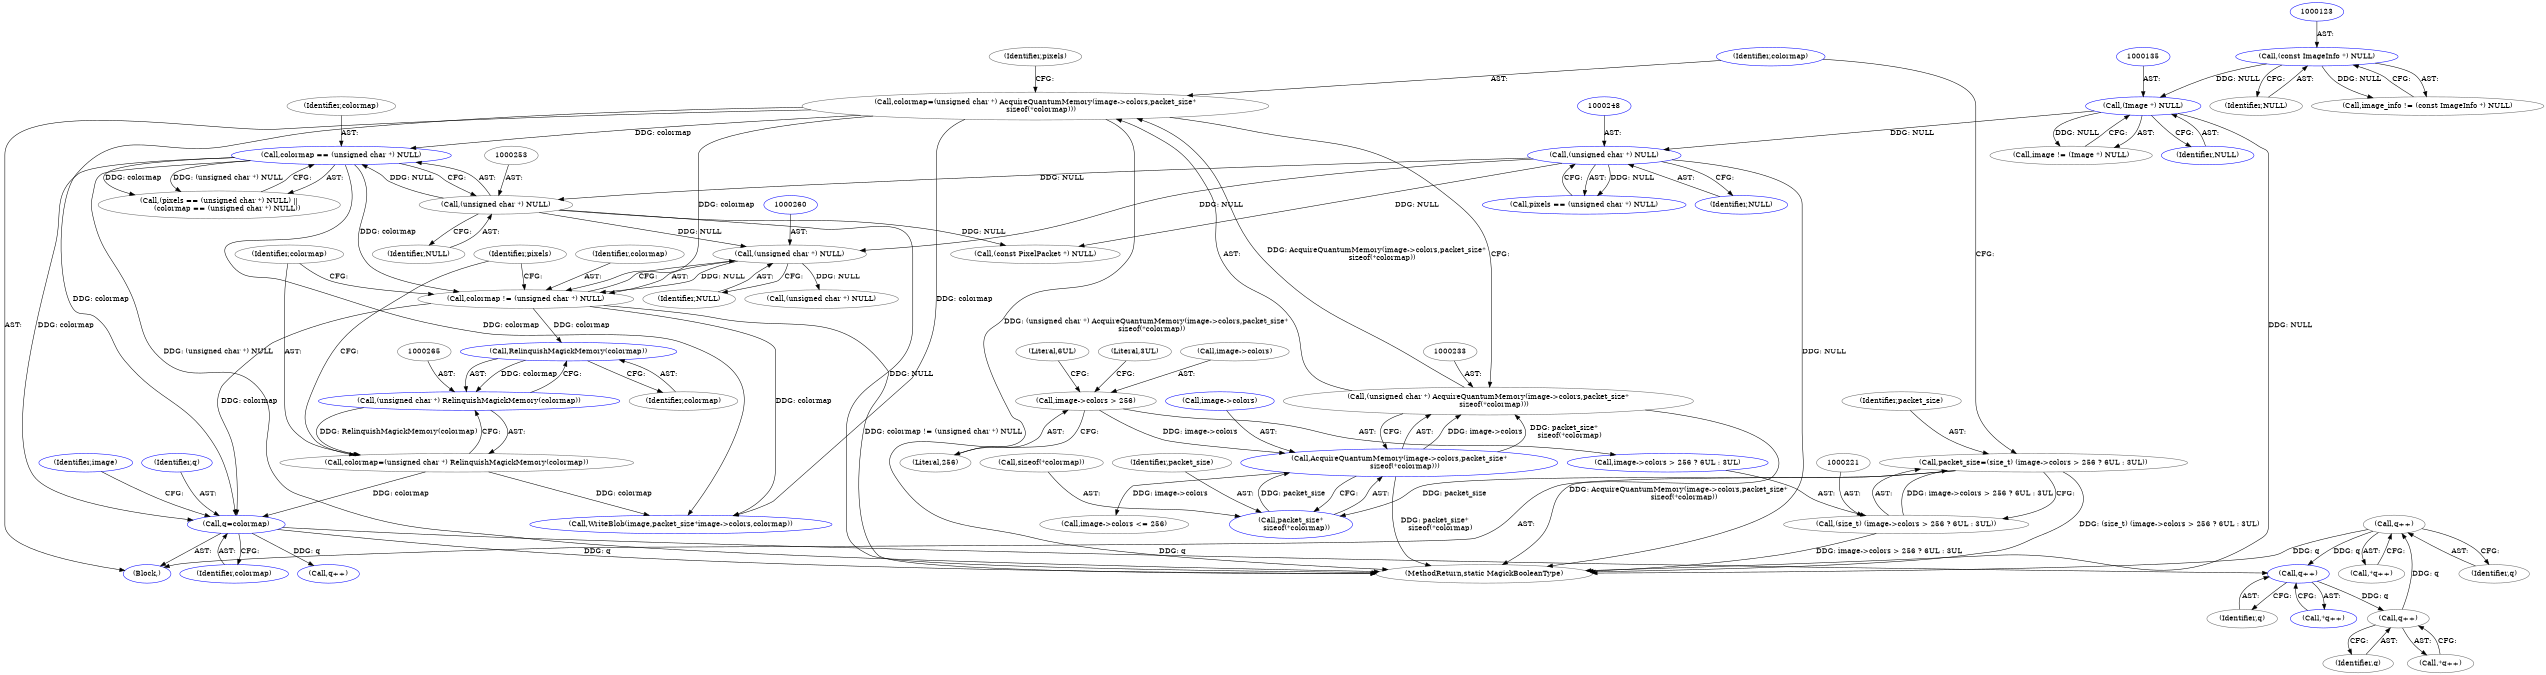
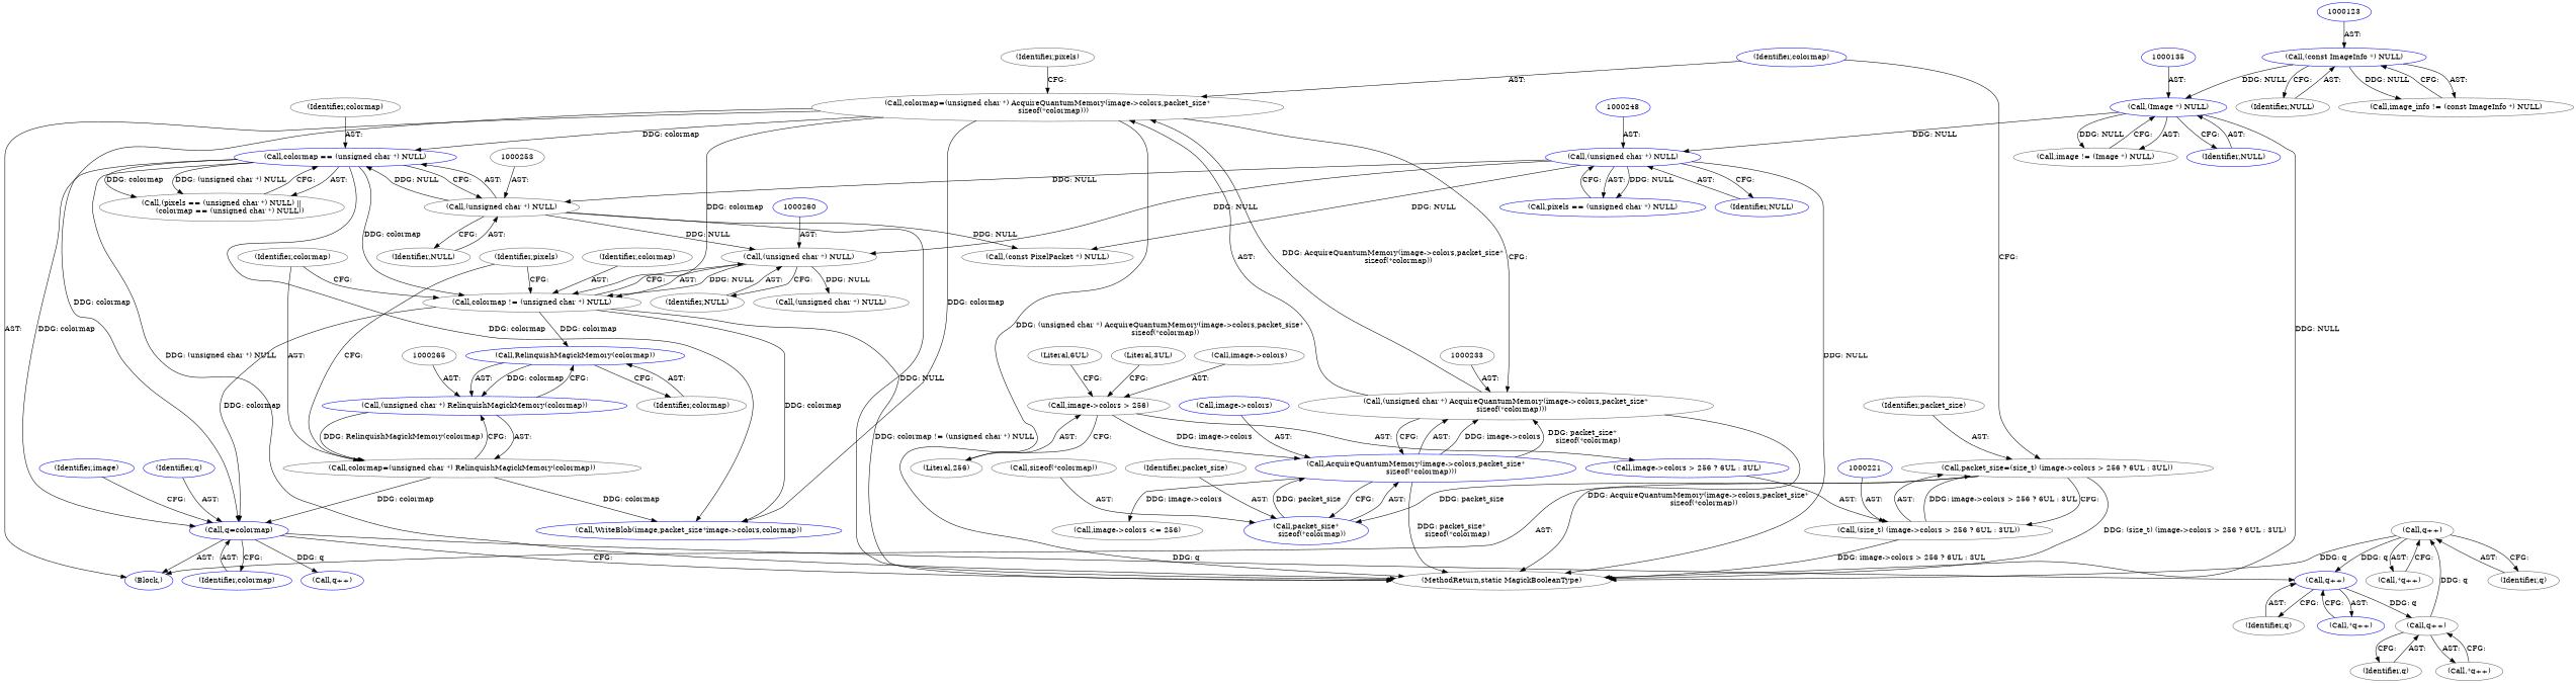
  digraph {
    node [color=gray40]
    n1 [label="(Call,q++)"]
    n2 [color=blue label="(Call,q++)"]
    n3 [label="(Call,*q++)"]
    n4 [label="(MethodReturn,static MagickBooleanType)"]
    n5 [label="(Identifier,q)"]
    n6 [label="(Call,q++)"]
    n7 [label="(Identifier,q)"]
    n8 [color=blue label="(Call,*q++)"]
    n9 [label="(Identifier,q)"]
    n10 [label="(Call,*q++)"]
    n11 [color=blue label="(Call,q=colormap)"]
    n12 [color=blue label="(Call,q++)"]
    n13 [color=blue label="(Block,)"]
    n14 [color=blue label="(Identifier,colormap)"]
    n15 [color=blue label="(Call,colormap == (unsigned char *) NULL)"]
    n16 [label="(Call,(unsigned char *) NULL)"]
    n17 [label="(Call,colormap != (unsigned char *) NULL)"]
    n18 [color=blue label="(Call,WriteBlob(image,packet_size*image->colors,colormap))"]
    n19 [label="(Call,(pixels == (unsigned char *) NULL) ||\n       (colormap == (unsigned char *) NULL))"]
    n20 [label="(Call,(unsigned char *) NULL)"]
    n21 [label="(Call,(const PixelPacket *) NULL)"]
    n22 [label="(Identifier,NULL)"]
    n23 [color=blue label="(Call,RelinquishMagickMemory(colormap))"]
    n24 [label="(Call,colormap=(unsigned char *) AcquireQuantumMemory(image->colors,packet_size*\n     sizeof(*colormap)))"]
    n25 [label="(Call,(unsigned char *) AcquireQuantumMemory(image->colors,packet_size*\n     sizeof(*colormap)))"]
    n26 [color=blue label="(Call,AcquireQuantumMemory(image->colors,packet_size*\n     sizeof(*colormap)))"]
    n27 [color=blue label="(Call,packet_size*\n     sizeof(*colormap))"]
    n28 [label="(Call,image->colors <= 256)"]
    n29 [label="(Call,image->colors > 256)"]
    n30 [label="(Literal,256)"]
    n31 [color=blue label="(Call,image->colors > 256 ? 6UL : 3UL)"]
    n32 [label="(Call,(size_t) (image->colors > 256 ? 6UL : 3UL))"]
    n33 [label="(Call,sizeof(*colormap))"]
    n34 [label="(Call,packet_size=(size_t) (image->colors > 256 ? 6UL : 3UL))"]
    n35 [label="(Identifier,NULL)"]
    n36 [label="(Call,(unsigned char *) NULL)"]
    n37 [color=blue label="(Call,(unsigned char *) NULL)"]
    n38 [color=blue label="(Call,pixels == (unsigned char *) NULL)"]
    n39 [color=blue label="(Identifier,NULL)"]
    n40 [color=blue label="(Call,(Image *) NULL)"]
    n41 [color=blue label="(Identifier,NULL)"]
    n42 [label="(Call,image != (Image *) NULL)"]
    n43 [color=blue label="(Call,(const ImageInfo *) NULL)"]
    n44 [label="(Call,image_info != (const ImageInfo *) NULL)"]
    n45 [label="(Identifier,NULL)"]
    n46 [label="(Call,colormap=(unsigned char *) RelinquishMagickMemory(colormap))"]
    n47 [color=blue label="(Call,(unsigned char *) RelinquishMagickMemory(colormap))"]
    n48 [label="(Identifier,colormap)"]
    n49 [label="(Call,image->colors)"]
    n50 [label="(Identifier,colormap)"]
    n51 [label="(Identifier,pixels)"]
    n52 [label="(Identifier,pixels)"]
    n53 [label="(Literal,6UL)"]
    n54 [label="(Identifier,colormap)"]
    n55 [label="(Identifier,colormap)"]
    n56 [color=blue label="(Call,image->colors)"]
    n57 [color=blue label="(Identifier,q)"]
    n58 [color=blue label="(Identifier,colormap)"]
    n59 [label="(Identifier,packet_size)"]
    n60 [label="(Literal,3UL)"]
    n61 [label="(Identifier,packet_size)"]
    n62 [color=blue label="(Identifier,image)"]
    1000233
-   1000221
+   1000221 [color=blue]
    1000253
    1000248 [color=blue]
    1000135 [color=blue]
    1000123 [color=blue]
    1000265
    1000260 [color=blue]
    n1 -> n2 [label="DDG: q"]
    n1 -> n3 [label="AST: "]
    n1 -> n4 [label="DDG: q"]
    n1 -> n5 [label="CFG: "]
    n2 -> n6 [label="DDG: q"]
    n2 -> n7 [label="CFG: "]
    n2 -> n8 [label="AST: "]
    n3 -> n1 [label="CFG: "]
    n5 -> n1 [label="AST: "]
    n6 -> n1 [label="DDG: q"]
    n6 -> n9 [label="CFG: "]
    n6 -> n10 [label="AST: "]
    n7 -> n2 [label="AST: "]
    n8 -> n2 [label="CFG: "]
    n9 -> n6 [label="AST: "]
    n10 -> n6 [label="CFG: "]
    n11 -> n2 [label="DDG: q"]
-   n11 -> n4 [label="DDG: q"]
+   n11 -> n4 [label="CFG: "]
    n11 -> n12 [label="DDG: q"]
    n11 -> n13 [label="AST: "]
    n11 -> n14 [label="CFG: "]
    n14 -> n11 [label="AST: "]
    n15 -> n4 [label="DDG: (unsigned char *) NULL"]
    n15 -> n11 [label="DDG: colormap"]
    n15 -> n16 [label="CFG: "]
    n15 -> n17 [label="DDG: colormap"]
    n15 -> n18 [label="DDG: colormap"]
    n15 -> n19 [label="AST: "]
    n15 -> n19 [label="DDG: colormap"]
    n15 -> n19 [label="DDG: (unsigned char *) NULL"]
    n16 -> n4 [label="DDG: NULL"]
    n16 -> n15 [label="AST: "]
    n16 -> n15 [label="DDG: NULL"]
    n16 -> n20 [label="DDG: NULL"]
    n16 -> n21 [label="DDG: NULL"]
    n16 -> n22 [label="CFG: "]
    n17 -> n4 [label="DDG: colormap != (unsigned char *) NULL"]
    n17 -> n11 [label="DDG: colormap"]
    n17 -> n18 [label="DDG: colormap"]
    n17 -> n20 [label="CFG: "]
    n17 -> n23 [label="DDG: colormap"]
    n19 -> n15 [label="CFG: "]
    n20 -> n17 [label="AST: "]
    n20 -> n17 [label="DDG: NULL"]
    n20 -> n35 [label="CFG: "]
    n20 -> n36 [label="DDG: NULL"]
    n22 -> n16 [label="AST: "]
    n23 -> n47 [label="AST: "]
    n23 -> n47 [label="DDG: colormap"]
    n23 -> n48 [label="CFG: "]
    n24 -> n4 [label="DDG: (unsigned char *) AcquireQuantumMemory(image->colors,packet_size*\n     sizeof(*colormap))"]
    n24 -> n11 [label="DDG: colormap"]
    n24 -> n13 [label="AST: "]
    n24 -> n15 [label="DDG: colormap"]
    n24 -> n17 [label="DDG: colormap"]
    n24 -> n18 [label="DDG: colormap"]
    n24 -> n25 [label="CFG: "]
    n25 -> n4 [label="DDG: AcquireQuantumMemory(image->colors,packet_size*\n     sizeof(*colormap))"]
    n25 -> n24 [label="AST: "]
    n25 -> n24 [label="DDG: AcquireQuantumMemory(image->colors,packet_size*\n     sizeof(*colormap))"]
    n25 -> n26 [label="CFG: "]
    n26 -> n4 [label="DDG: packet_size*\n     sizeof(*colormap)"]
    n26 -> n25 [label="AST: "]
    n26 -> n25 [label="DDG: image->colors"]
    n26 -> n25 [label="DDG: packet_size*\n     sizeof(*colormap)"]
    n26 -> n27 [label="CFG: "]
    n26 -> n28 [label="DDG: image->colors"]
    n27 -> n26 [label="AST: "]
    n27 -> n26 [label="DDG: packet_size"]
    n29 -> n26 [label="DDG: image->colors"]
    n29 -> n30 [label="CFG: "]
    n29 -> n31 [label="AST: "]
    n30 -> n29 [label="AST: "]
    n31 -> n32 [label="AST: "]
    n32 -> n4 [label="DDG: image->colors > 256 ? 6UL : 3UL"]
    n32 -> n34 [label="AST: "]
    n32 -> n34 [label="DDG: image->colors > 256 ? 6UL : 3UL"]
    n33 -> n27 [label="AST: "]
    n34 -> n4 [label="DDG: (size_t) (image->colors > 256 ? 6UL : 3UL)"]
    n34 -> n13 [label="AST: "]
    n34 -> n27 [label="DDG: packet_size"]
    n34 -> n32 [label="CFG: "]
    n35 -> n20 [label="AST: "]
    n37 -> n4 [label="DDG: NULL"]
    n37 -> n16 [label="DDG: NULL"]
    n37 -> n20 [label="DDG: NULL"]
    n37 -> n21 [label="DDG: NULL"]
    n37 -> n38 [label="AST: "]
    n37 -> n38 [label="DDG: NULL"]
    n37 -> n39 [label="CFG: "]
    n38 -> n37 [label="CFG: "]
    n39 -> n37 [label="AST: "]
    n40 -> n4 [label="DDG: NULL"]
    n40 -> n37 [label="DDG: NULL"]
    n40 -> n41 [label="CFG: "]
    n40 -> n42 [label="AST: "]
    n40 -> n42 [label="DDG: NULL"]
    n41 -> n40 [label="AST: "]
    n42 -> n40 [label="CFG: "]
    n43 -> n40 [label="DDG: NULL"]
    n43 -> n44 [label="AST: "]
    n43 -> n44 [label="DDG: NULL"]
    n43 -> n45 [label="CFG: "]
    n44 -> n43 [label="CFG: "]
    n45 -> n43 [label="AST: "]
    n46 -> n11 [label="DDG: colormap"]
    n46 -> n18 [label="DDG: colormap"]
    n46 -> n47 [label="CFG: "]
    n47 -> n23 [label="CFG: "]
    n47 -> n46 [label="AST: "]
    n47 -> n46 [label="DDG: RelinquishMagickMemory(colormap)"]
    n48 -> n23 [label="AST: "]
    n49 -> n29 [label="AST: "]
    n50 -> n17 [label="CFG: "]
    n50 -> n46 [label="AST: "]
    n51 -> n17 [label="CFG: "]
    n51 -> n46 [label="CFG: "]
    n52 -> n24 [label="CFG: "]
    n53 -> n29 [label="CFG: "]
    n54 -> n15 [label="AST: "]
    n55 -> n17 [label="AST: "]
    n56 -> n26 [label="AST: "]
    n57 -> n11 [label="AST: "]
    n58 -> n24 [label="AST: "]
    n58 -> n34 [label="CFG: "]
    n59 -> n34 [label="AST: "]
    n60 -> n29 [label="CFG: "]
    n61 -> n27 [label="AST: "]
    n62 -> n11 [label="CFG: "]
    1000233 -> n25 [label="AST: "]
    1000221 -> n32 [label="AST: "]
    1000253 -> n16 [label="AST: "]
    1000248 -> n37 [label="AST: "]
    1000135 -> n40 [label="AST: "]
    1000123 -> n43 [label="AST: "]
    1000265 -> n47 [label="AST: "]
    1000260 -> n20 [label="AST: "]
  }
